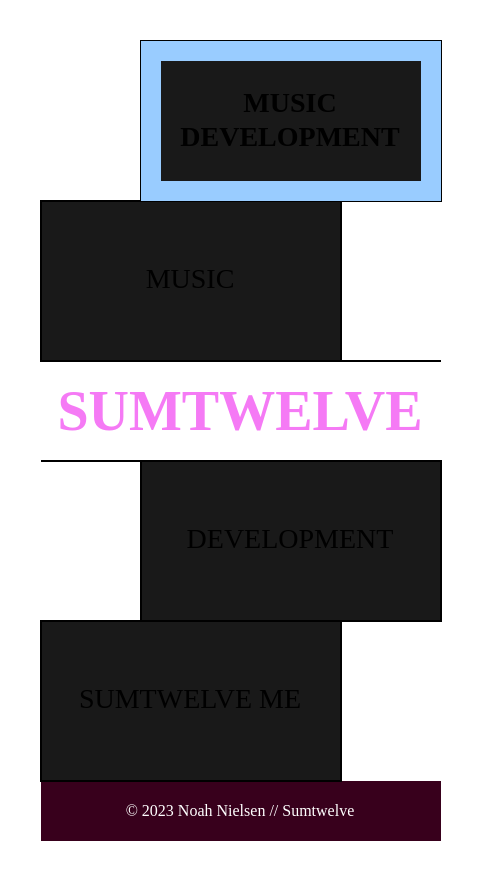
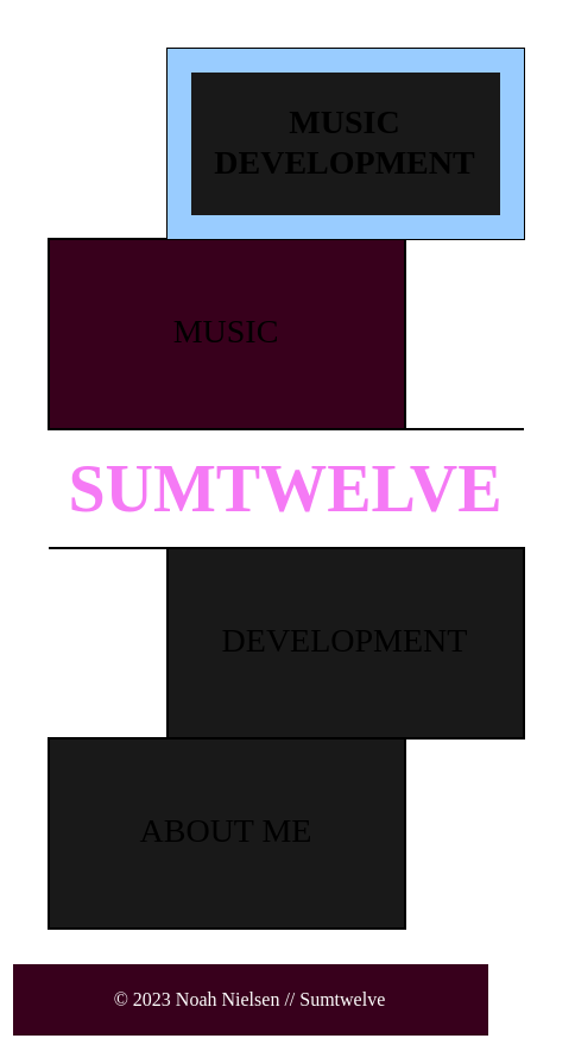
  <mxCell id="0" />
  <mxCell id="1" parent="0" />
- <mxCell id="2" value="&lt;span style=&quot;color: rgb(255, 255, 255); font-family: Verdana; font-size: 8px;&quot;&gt;© 2023 Noah Nielsen // Sumtwelve&lt;/span&gt;" style="rounded=0;whiteSpace=wrap;html=1;fontSize=8;fillColor=#38001C;strokeColor=none;" vertex="1" parent="1"><mxGeometry y="390" width="200" height="30" as="geometry" x="20" /></mxCell>
- <mxCell id="3" value="MUSIC" style="rounded=0;whiteSpace=wrap;html=1;fontFamily=Verdana;fontSize=14;fillColor=#191919;" vertex="1" parent="1"><mxGeometry y="100" width="150" height="80" as="geometry" x="20" /></mxCell>
+ <mxCell id="2" value="&lt;span style=&quot;color: rgb(255, 255, 255); font-family: Verdana; font-size: 8px;&quot;&gt;© 2023 Noah Nielsen // Sumtwelve&lt;/span&gt;" style="rounded=0;whiteSpace=wrap;html=1;fontSize=8;fillColor=#38001C;strokeColor=none;" vertex="1" parent="1"><mxGeometry x="5" y="405" width="200" height="30" as="geometry" /></mxCell>
+ <mxCell id="3" value="MUSIC" style="rounded=0;whiteSpace=wrap;html=1;fontFamily=Verdana;fontSize=14;fillColor=#38001c;" vertex="1" parent="1"><mxGeometry y="100" width="150" height="80" as="geometry" x="20" /></mxCell>
  <mxCell id="4" value="MUSIC&lt;br&gt;DEVELOPMENT" style="rounded=0;whiteSpace=wrap;html=1;fontFamily=Verdana;fontSize=14;fillColor=#191919;fontStyle=1" vertex="1" parent="1"><mxGeometry x="70" width="150" height="80" as="geometry" y="20" /></mxCell>
  <mxCell id="5" value="DEVELOPMENT" style="rounded=0;whiteSpace=wrap;html=1;fontFamily=Verdana;fontSize=14;fillColor=#191919;" vertex="1" parent="1"><mxGeometry x="70" y="230" width="150" height="80" as="geometry" /></mxCell>
- <mxCell id="6" value="SUMTWELVE ME" style="rounded=0;whiteSpace=wrap;html=1;fontFamily=Verdana;fontSize=14;fillColor=#191919;" vertex="1" parent="1"><mxGeometry y="310" width="150" height="80" as="geometry" x="20" /></mxCell>
+ <mxCell id="6" value="ABOUT ME" style="rounded=0;whiteSpace=wrap;html=1;fontFamily=Verdana;fontSize=14;fillColor=#191919;" vertex="1" parent="1"><mxGeometry y="310" width="150" height="80" as="geometry" x="20" /></mxCell>
  <mxCell id="7" value="SUMTWELVE" style="text;html=1;strokeColor=none;fillColor=none;align=center;verticalAlign=middle;whiteSpace=wrap;rounded=0;fontFamily=Times New Roman;fontSize=28;fontColor=#F57AF5;fontStyle=1" vertex="1" parent="1"><mxGeometry y="190" width="200" height="30" as="geometry" x="20" /></mxCell>
  <mxCell id="8" value="" style="rounded=0;whiteSpace=wrap;html=1;fontFamily=Verdana;fontSize=28;fontColor=none;fillColor=none;noLabel=1;strokeWidth=10;strokeColor=#99CCFF;" vertex="1" parent="1"><mxGeometry x="75" y="25" width="140" height="70" as="geometry" /></mxCell>
  <mxCell id="9" value="" style="endArrow=none;html=1;fontFamily=Verdana;fontSize=28;fontColor=none;exitX=1;exitY=1;exitDx=0;exitDy=0;" edge="1" parent="1" source="3"><mxGeometry width="50" height="50" relative="1" as="geometry"><mxPoint x="200" y="180" as="sourcePoint" /><mxPoint x="220" y="180" as="targetPoint" /></mxGeometry></mxCell>
  <mxCell id="10" value="" style="endArrow=none;html=1;fontFamily=Verdana;fontSize=28;fontColor=none;entryX=0;entryY=0;entryDx=0;entryDy=0;" edge="1" parent="1" target="5"><mxGeometry width="50" height="50" relative="1" as="geometry"><mxPoint y="230" as="sourcePoint" x="20" /><mxPoint x="40" y="230" as="targetPoint" /></mxGeometry></mxCell>
